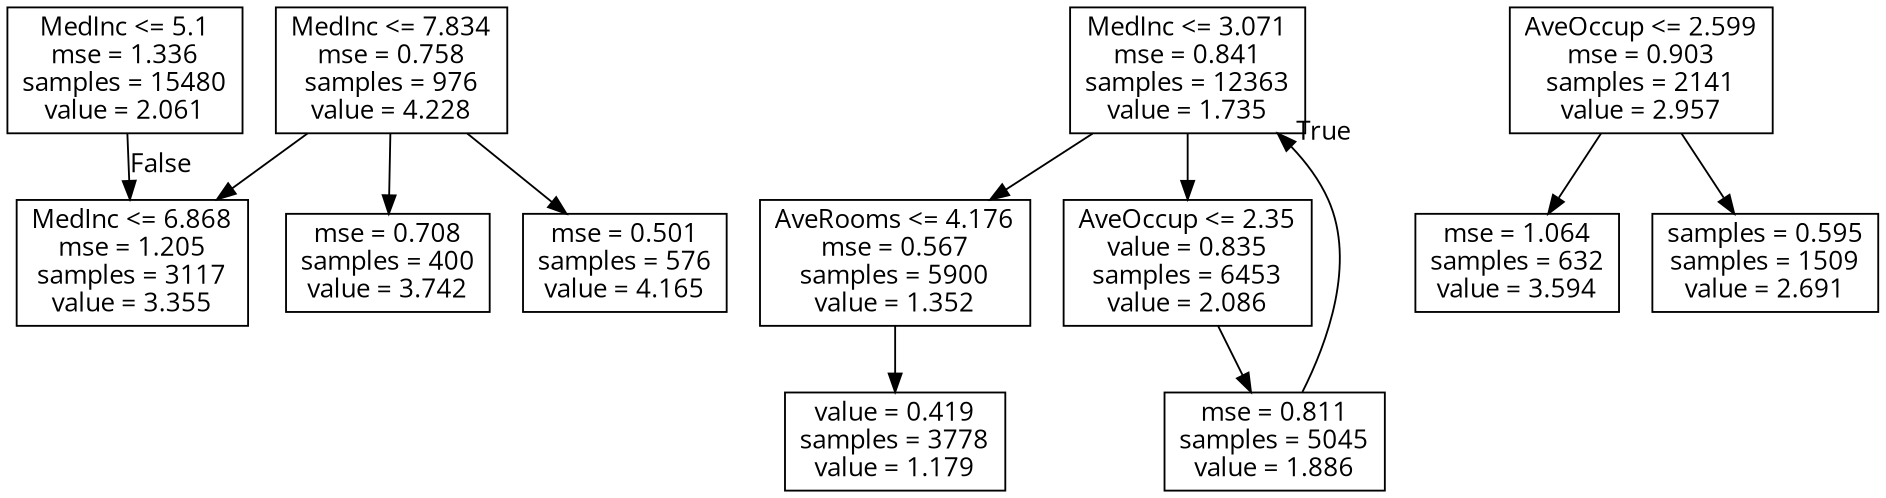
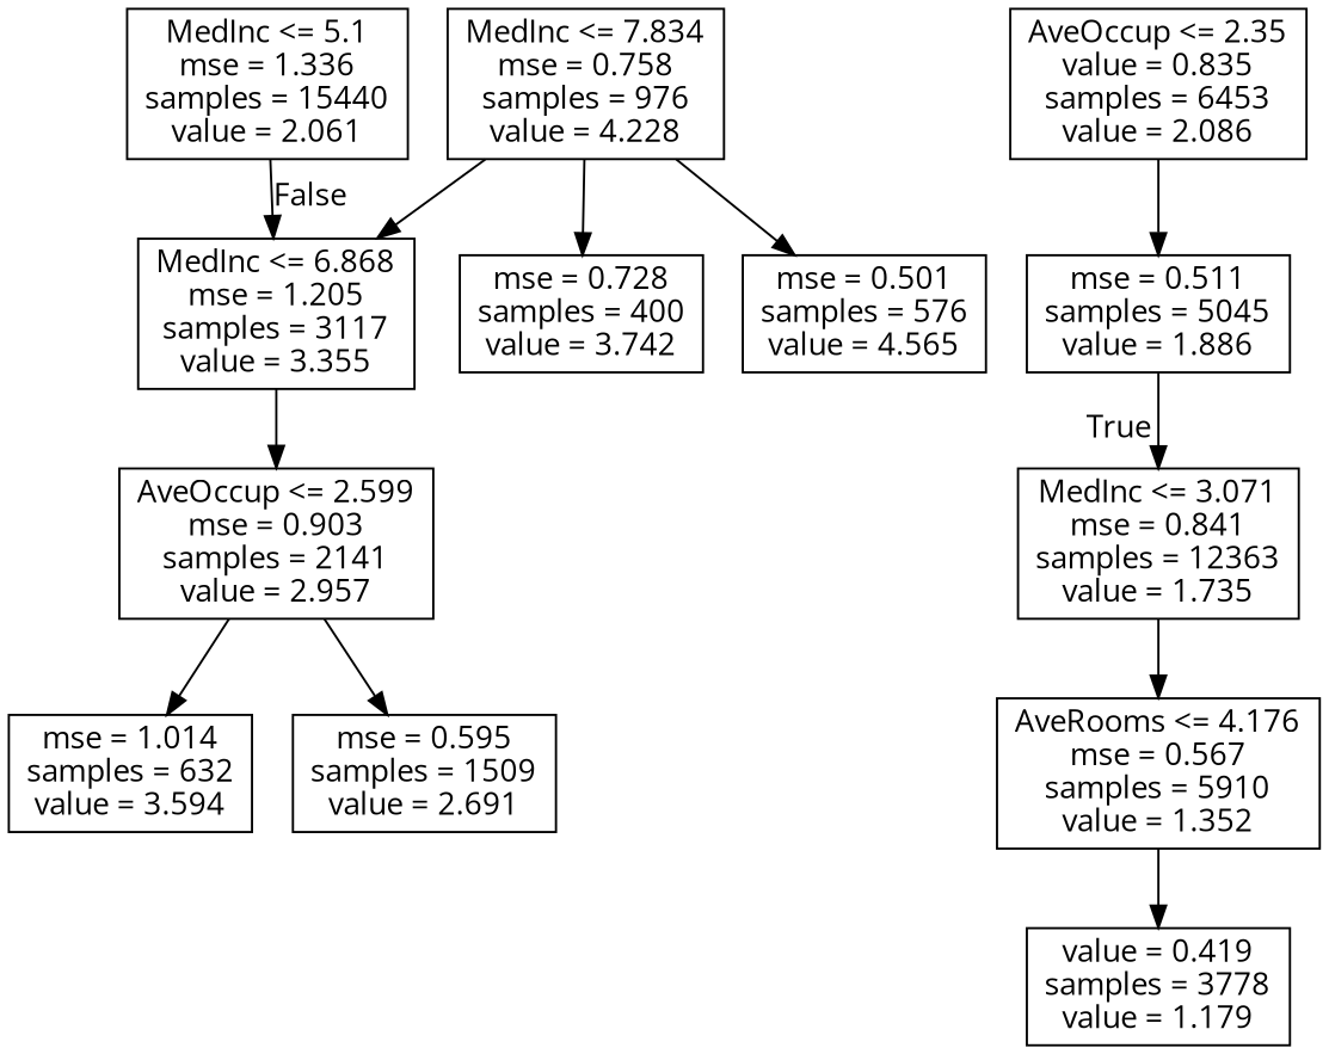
  digraph {
    fontname="Open Sans"
    node [fontname="Open Sans" shape=box]
    edge [fontname="Open Sans"]
-   n1 [label="MedInc <= 5.1\nmse = 1.336\nsamples = 15480\nvalue = 2.061"]
+   n1 [label="MedInc <= 5.1\nmse = 1.336\nsamples = 15440\nvalue = 2.061"]
    n2 [label="MedInc <= 6.868\nmse = 1.205\nsamples = 3117\nvalue = 3.355"]
    n3 [label="MedInc <= 3.071\nmse = 0.841\nsamples = 12363\nvalue = 1.735"]
-   n4 [label="AveRooms <= 4.176\nmse = 0.567\nsamples = 5900\nvalue = 1.352"]
+   n4 [label="AveRooms <= 4.176\nmse = 0.567\nsamples = 5910\nvalue = 1.352"]
    n5 [label="AveOccup <= 2.35\nvalue = 0.835\nsamples = 6453\nvalue = 2.086"]
    n6 [label="AveOccup <= 2.599\nmse = 0.903\nsamples = 2141\nvalue = 2.957"]
    n7 [label="value = 0.419\nsamples = 3778\nvalue = 1.179"]
-   n8 [label="mse = 0.811\nsamples = 5045\nvalue = 1.886"]
-   n9 [label="mse = 1.064\nsamples = 632\nvalue = 3.594"]
-   n10 [label="samples = 0.595\nsamples = 1509\nvalue = 2.691"]
+   n8 [label="mse = 0.511\nsamples = 5045\nvalue = 1.886"]
+   n9 [label="mse = 1.014\nsamples = 632\nvalue = 3.594"]
+   n10 [label="mse = 0.595\nsamples = 1509\nvalue = 2.691"]
    n11 [label="MedInc <= 7.834\nmse = 0.758\nsamples = 976\nvalue = 4.228"]
-   n12 [label="mse = 0.708\nsamples = 400\nvalue = 3.742"]
-   n13 [label="mse = 0.501\nsamples = 576\nvalue = 4.165"]
+   n12 [label="mse = 0.728\nsamples = 400\nvalue = 3.742"]
+   n13 [label="mse = 0.501\nsamples = 576\nvalue = 4.565"]
    n1 -> n2 [headlabel=False labelangle=-45 labeldistance=2.5]
+   n2 -> n6
    n3 -> n4
-   n3 -> n5
    n4 -> n7
    n5 -> n8
    n6 -> n9
    n6 -> n10
    n8 -> n3 [headlabel=True labelangle=45 labeldistance=2.5]
    n11 -> n2
    n11 -> n12
    n11 -> n13
  }
